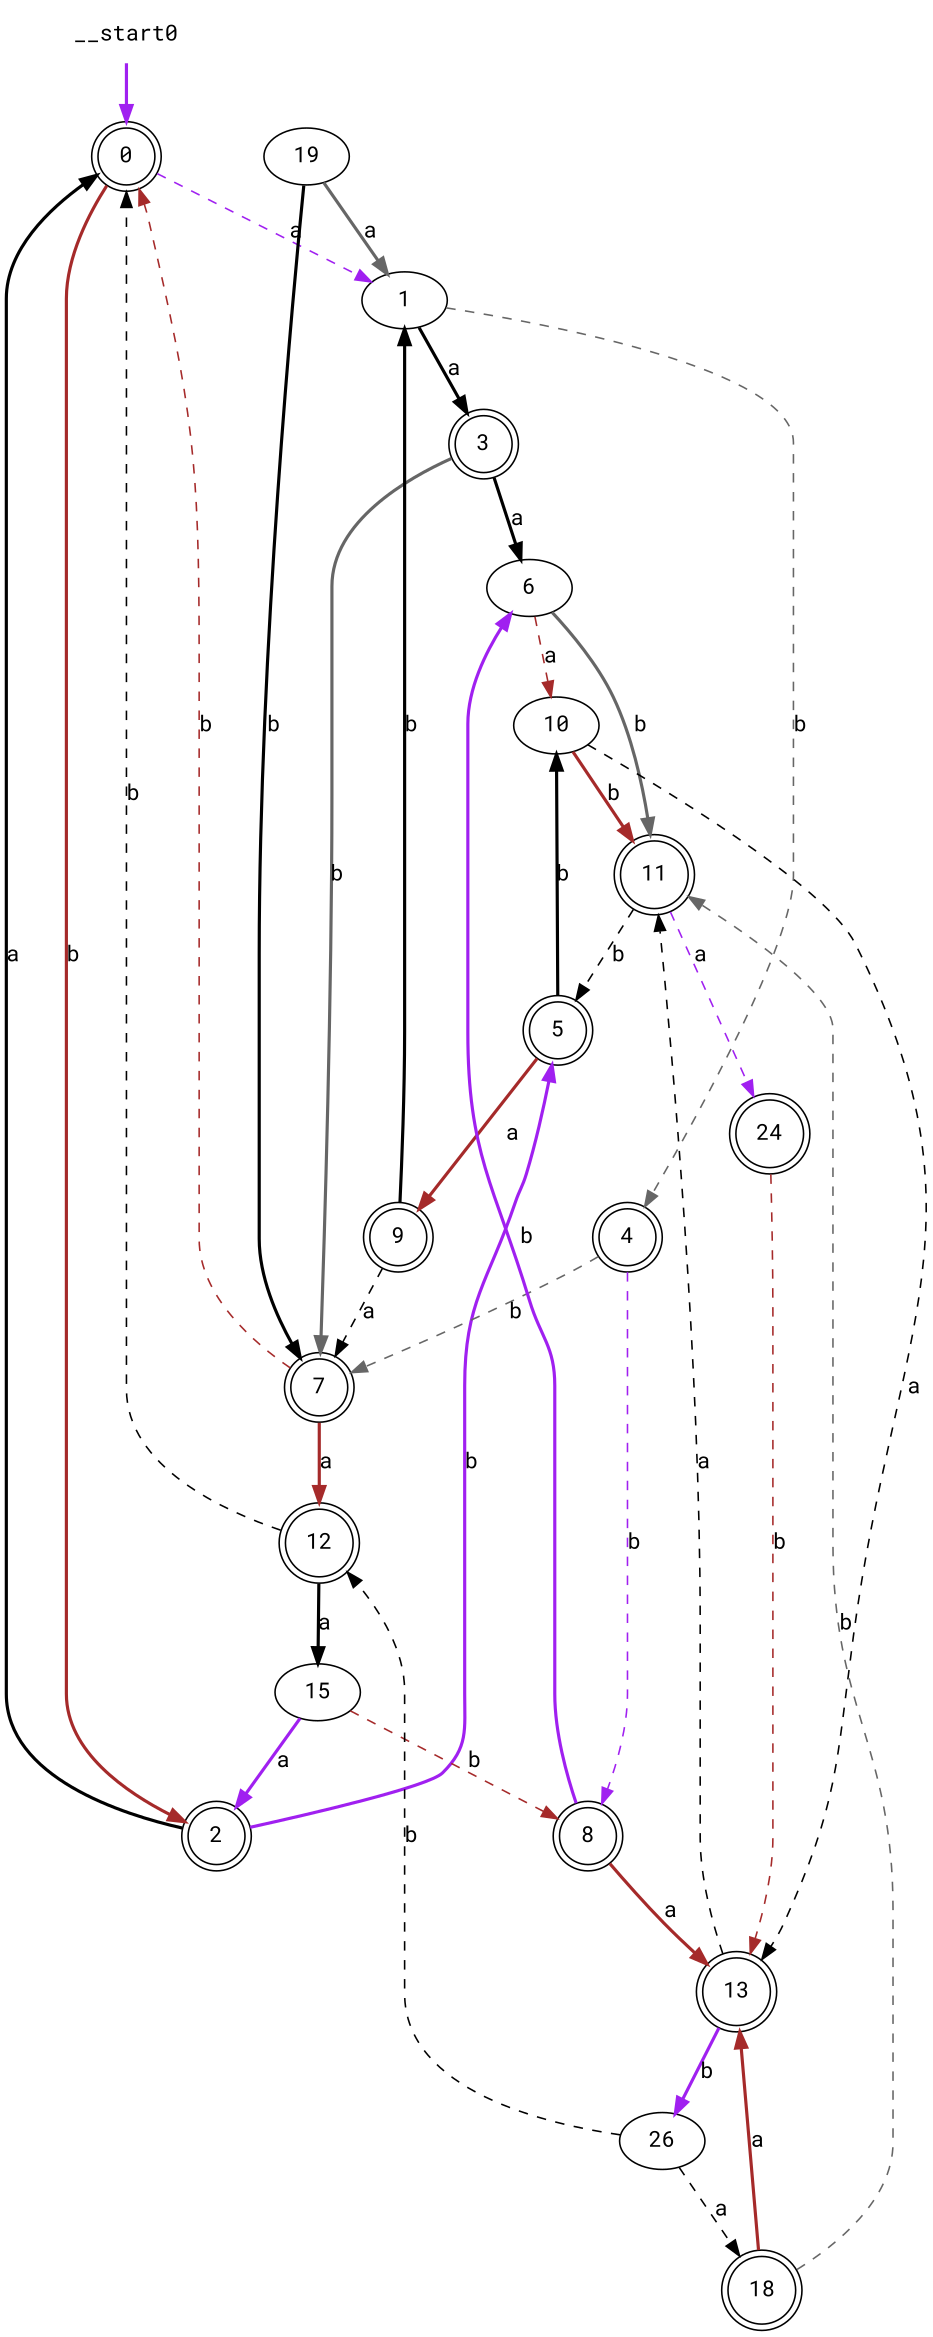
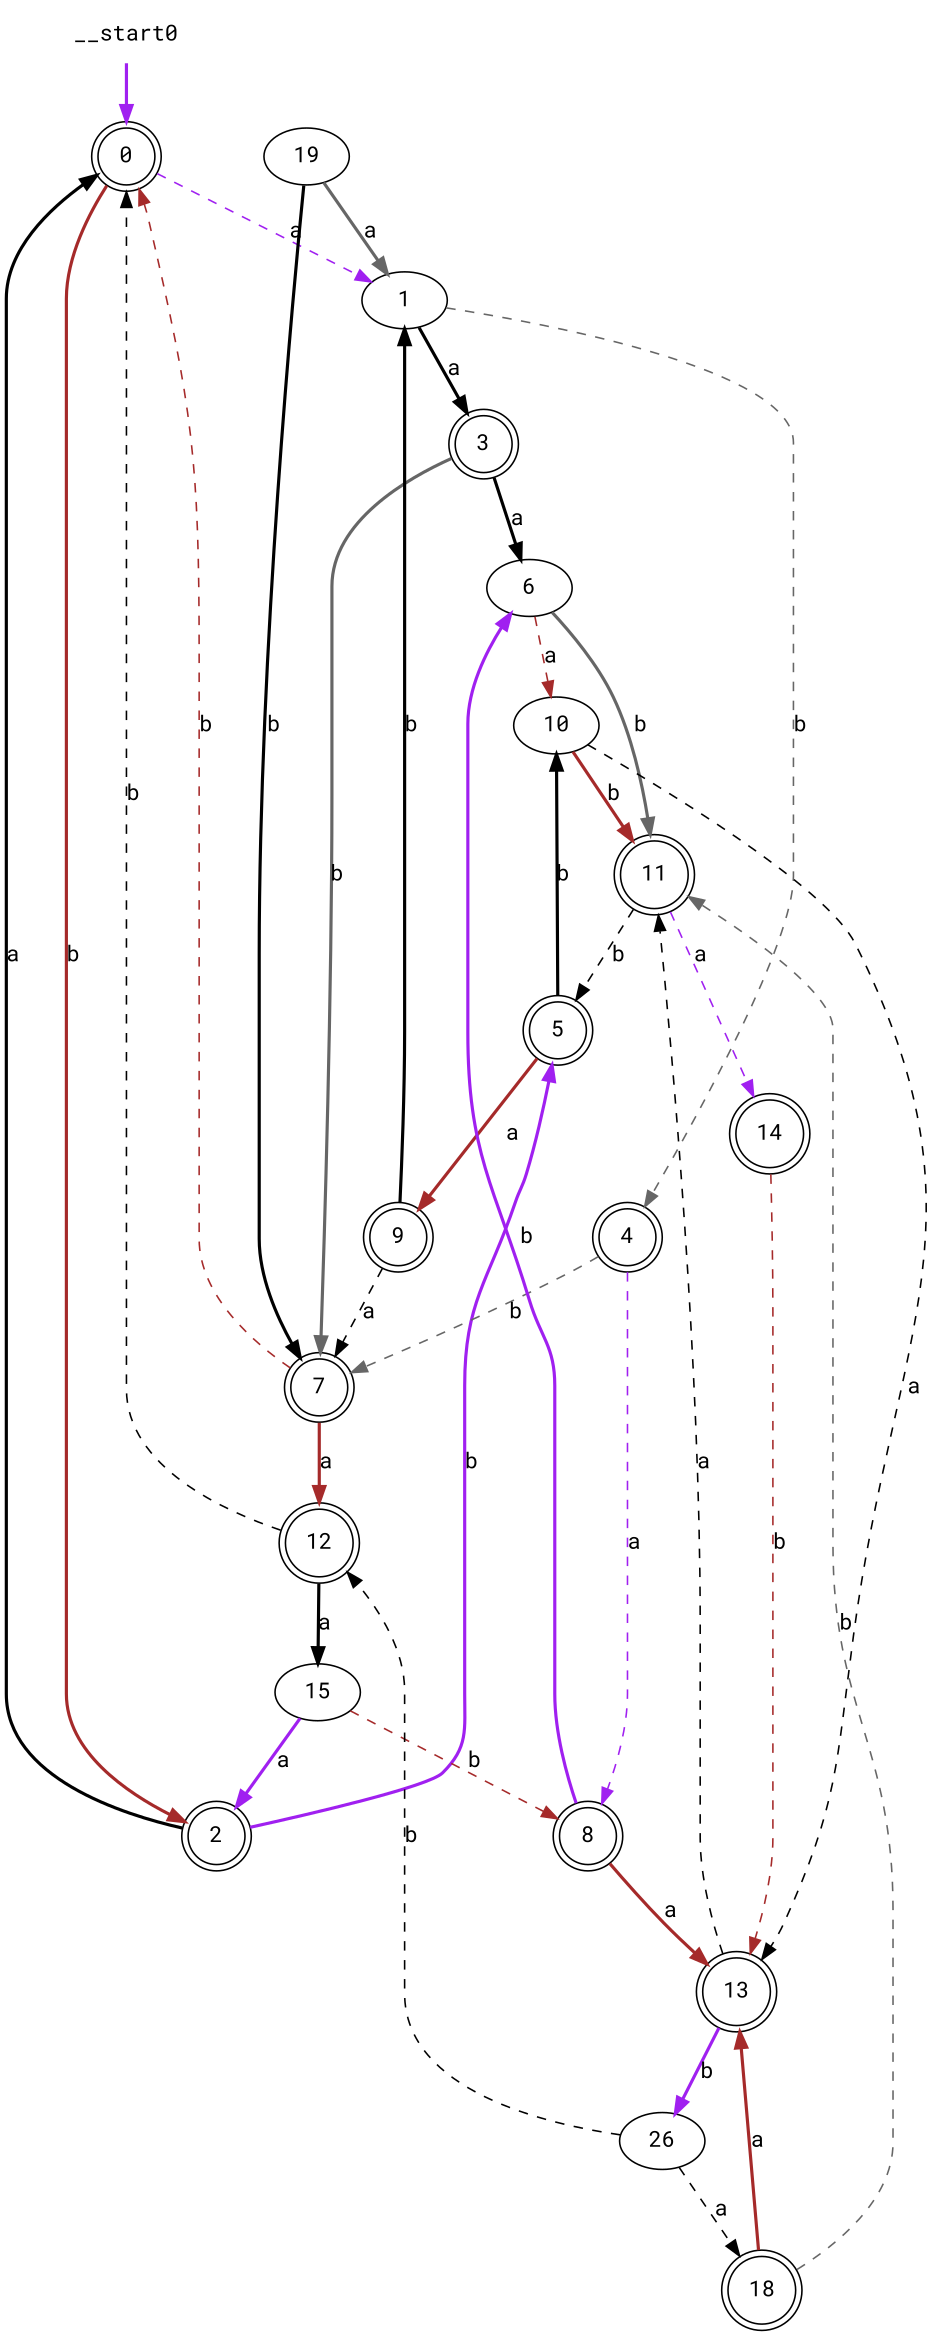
  digraph {
    fontname="Roboto Mono"
    node [fontname="Roboto Mono" shape=doublecircle]
    edge [color=black fontname="Roboto Mono" style=bold]
    __start0 [shape=none]
    0
    1 [shape=""]
    2
    3
    4
    5
    6 [shape=""]
    7
    8
    9
    10 [shape=""]
    11
    12
    13
-   14 [label=24]
+   14
    15 [shape=""]
    n18 [label=26 shape=""]
    18
    19 [shape=""]
    __start0 -> 0 [color=purple]
    0 -> 1 [color=purple label=a style=dashed]
    0 -> 2 [color=brown label=b]
    1 -> 3 [label=a]
    1 -> 4 [color=gray40 label=b style=dashed]
    2 -> 0 [label=a]
    2 -> 5 [color=purple label=b]
    3 -> 6 [label=a]
    3 -> 7 [color=gray40 label=b]
    4 -> 7 [color=gray40 label=b style=dashed]
-   4 -> 8 [color=purple label=b style=dashed]
+   4 -> 8 [color=purple label=a style=dashed]
    5 -> 9 [color=brown label=a]
    5 -> 10 [label=b]
    6 -> 10 [color=brown label=a style=dashed]
    6 -> 11 [color=gray40 label=b]
    7 -> 0 [color=brown label=b style=dashed]
    7 -> 12 [color=brown label=a]
    8 -> 6 [color=purple label=b]
    8 -> 13 [color=brown label=a]
    9 -> 1 [label=b]
    9 -> 7 [label=a style=dashed]
    10 -> 11 [color=brown label=b]
    10 -> 13 [label=a style=dashed]
    11 -> 5 [label=b style=dashed]
    11 -> 14 [color=purple label=a style=dashed]
    12 -> 0 [label=b style=dashed]
    12 -> 15 [label=a]
    13 -> 11 [label=a style=dashed]
    13 -> n18 [color=purple label=b]
    14 -> 13 [color=brown label=b style=dashed]
    15 -> 2 [color=purple label=a]
    15 -> 8 [color=brown label=b style=dashed]
    n18 -> 12 [label=b style=dashed]
    n18 -> 18 [label=a style=dashed]
    18 -> 11 [color=gray40 label=b style=dashed]
    18 -> 13 [color=brown label=a]
    19 -> 1 [color=gray40 label=a]
    19 -> 7 [label=b]
  }
